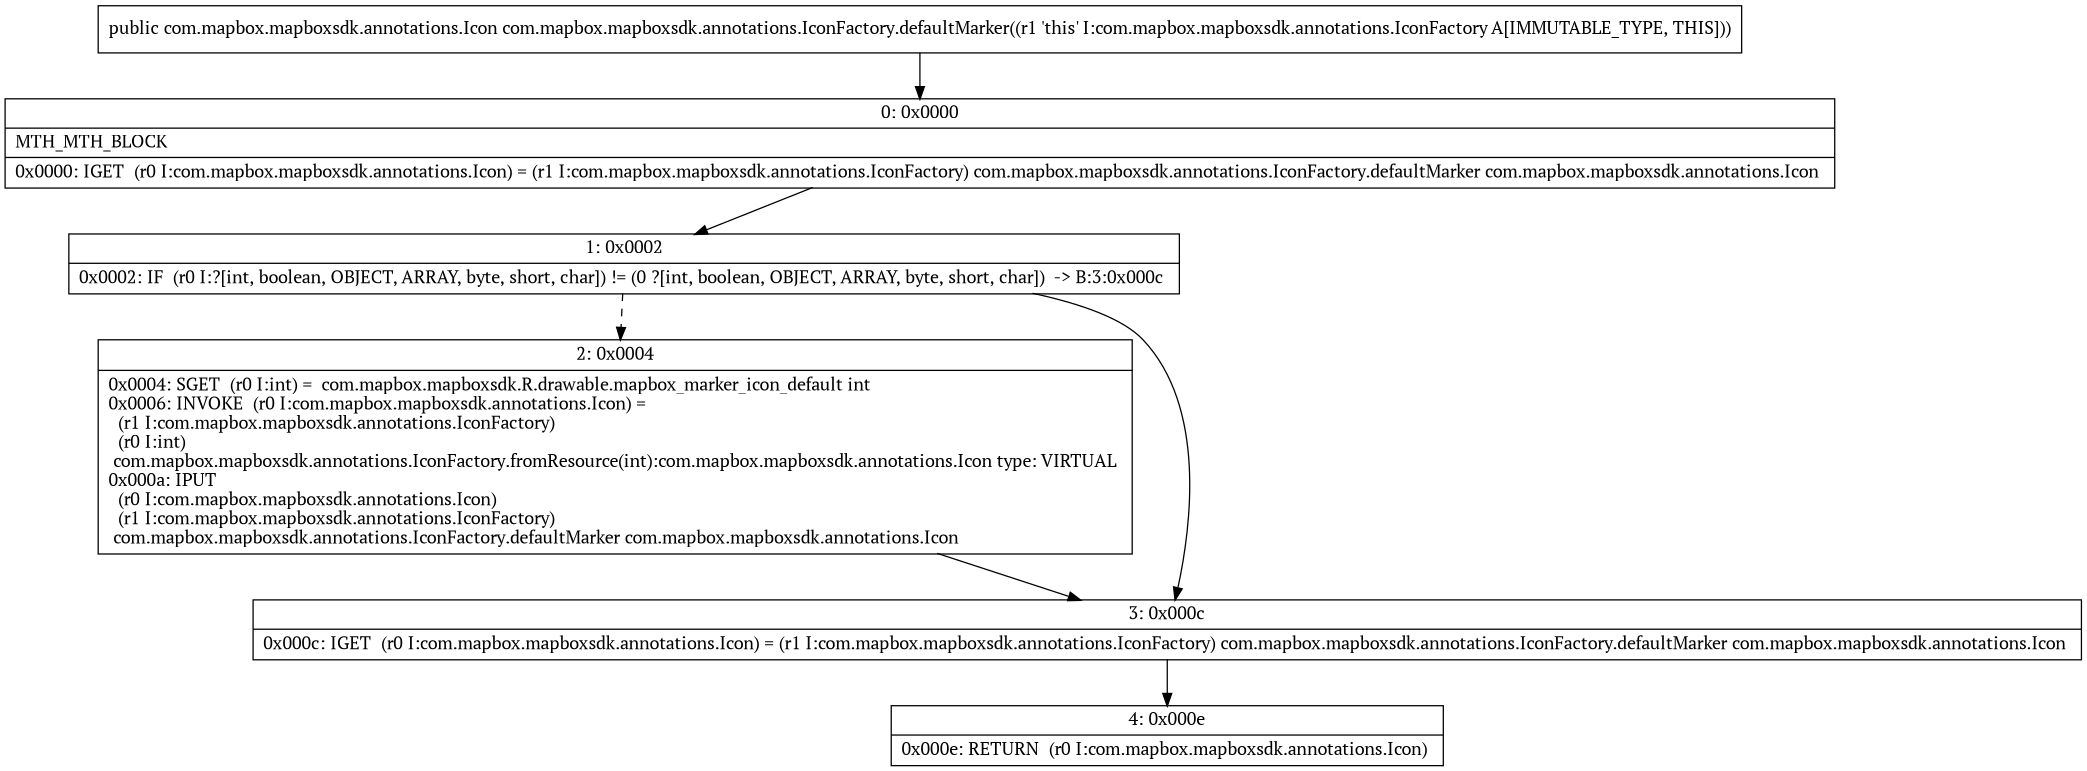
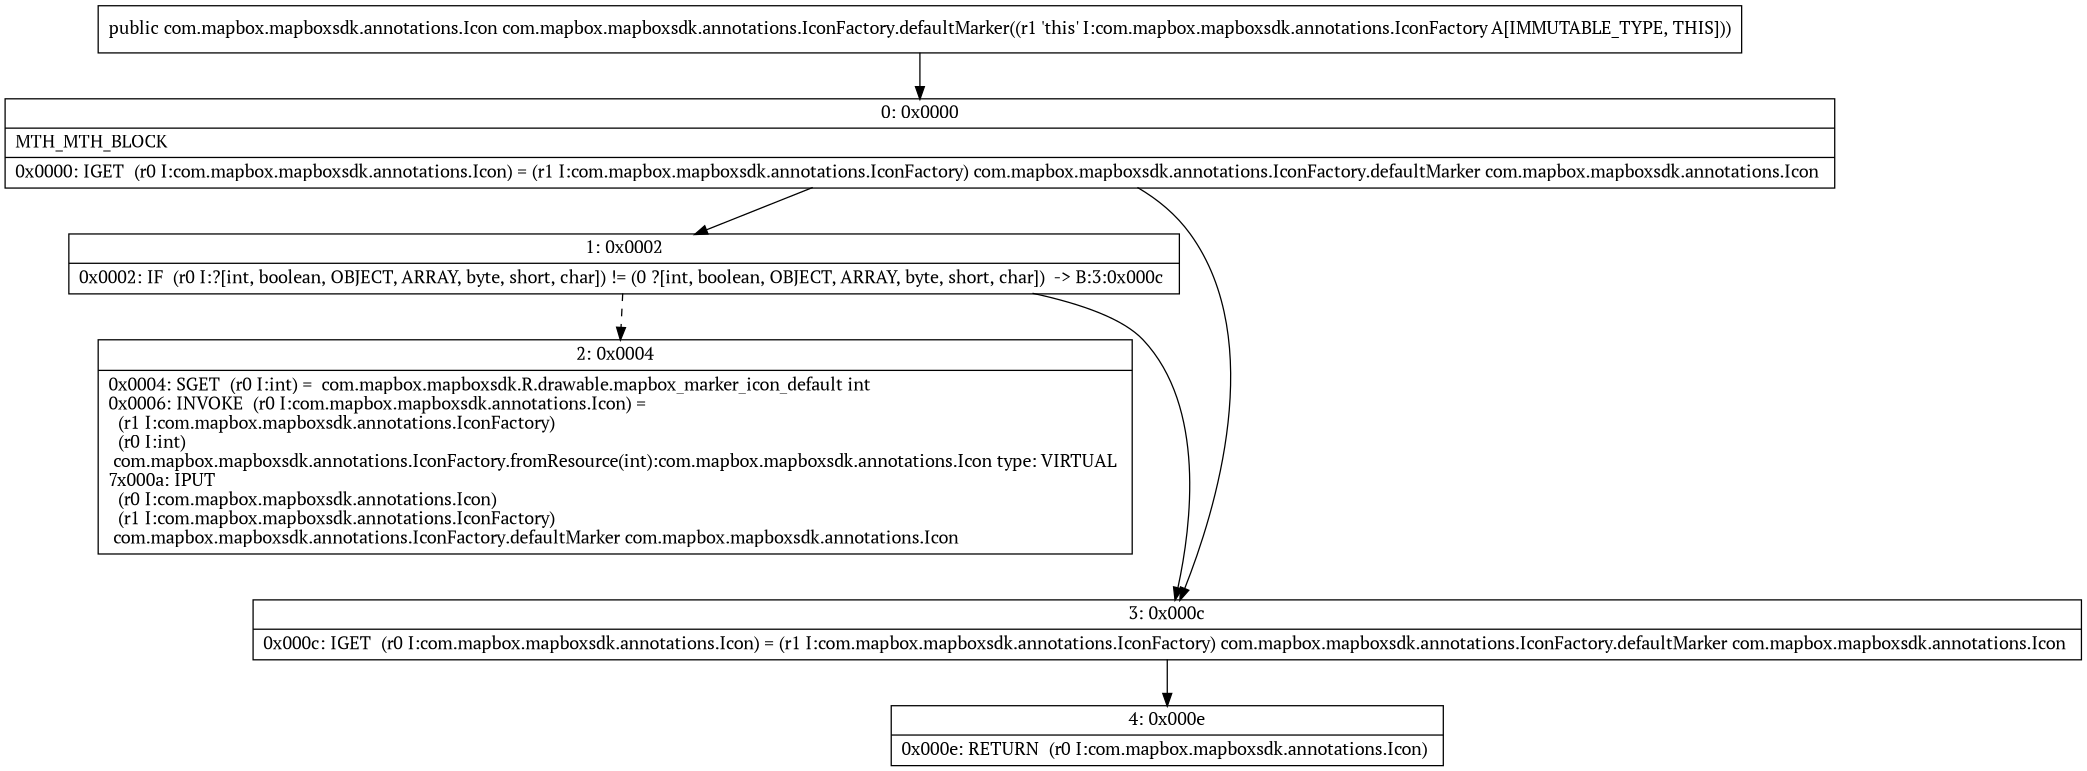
  digraph {
    fontname="PT Serif"
    node [fontname="PT Serif" shape=record]
    edge [fontname="PT Serif"]
    n1 [label="{0\:\ 0x0000|MTH_MTH_BLOCK\l|0x0000: IGET  (r0 I:com.mapbox.mapboxsdk.annotations.Icon) = (r1 I:com.mapbox.mapboxsdk.annotations.IconFactory) com.mapbox.mapboxsdk.annotations.IconFactory.defaultMarker com.mapbox.mapboxsdk.annotations.Icon \l}"]
    n2 [label="{1\:\ 0x0002|0x0002: IF  (r0 I:?[int, boolean, OBJECT, ARRAY, byte, short, char]) != (0 ?[int, boolean, OBJECT, ARRAY, byte, short, char])  \-\> B:3:0x000c \l}"]
-   n3 [label="{2\:\ 0x0004|0x0004: SGET  (r0 I:int) =  com.mapbox.mapboxsdk.R.drawable.mapbox_marker_icon_default int \l0x0006: INVOKE  (r0 I:com.mapbox.mapboxsdk.annotations.Icon) = \l  (r1 I:com.mapbox.mapboxsdk.annotations.IconFactory)\l  (r0 I:int)\l com.mapbox.mapboxsdk.annotations.IconFactory.fromResource(int):com.mapbox.mapboxsdk.annotations.Icon type: VIRTUAL \l0x000a: IPUT  \l  (r0 I:com.mapbox.mapboxsdk.annotations.Icon)\l  (r1 I:com.mapbox.mapboxsdk.annotations.IconFactory)\l com.mapbox.mapboxsdk.annotations.IconFactory.defaultMarker com.mapbox.mapboxsdk.annotations.Icon \l}"]
+   n3 [label="{2\:\ 0x0004|0x0004: SGET  (r0 I:int) =  com.mapbox.mapboxsdk.R.drawable.mapbox_marker_icon_default int \l0x0006: INVOKE  (r0 I:com.mapbox.mapboxsdk.annotations.Icon) = \l  (r1 I:com.mapbox.mapboxsdk.annotations.IconFactory)\l  (r0 I:int)\l com.mapbox.mapboxsdk.annotations.IconFactory.fromResource(int):com.mapbox.mapboxsdk.annotations.Icon type: VIRTUAL \l7x000a: IPUT  \l  (r0 I:com.mapbox.mapboxsdk.annotations.Icon)\l  (r1 I:com.mapbox.mapboxsdk.annotations.IconFactory)\l com.mapbox.mapboxsdk.annotations.IconFactory.defaultMarker com.mapbox.mapboxsdk.annotations.Icon \l}"]
    n4 [label="{3\:\ 0x000c|0x000c: IGET  (r0 I:com.mapbox.mapboxsdk.annotations.Icon) = (r1 I:com.mapbox.mapboxsdk.annotations.IconFactory) com.mapbox.mapboxsdk.annotations.IconFactory.defaultMarker com.mapbox.mapboxsdk.annotations.Icon \l}"]
    n5 [label="{4\:\ 0x000e|0x000e: RETURN  (r0 I:com.mapbox.mapboxsdk.annotations.Icon) \l}"]
    n6 [label="{public com.mapbox.mapboxsdk.annotations.Icon com.mapbox.mapboxsdk.annotations.IconFactory.defaultMarker((r1 'this' I:com.mapbox.mapboxsdk.annotations.IconFactory A[IMMUTABLE_TYPE, THIS])) }"]
    n1 -> n2
    n2 -> n3 [style=dashed]
    n2 -> n4
-   n3 -> n4
+   n1 -> n4
    n4 -> n5
    n6 -> n1
  }
